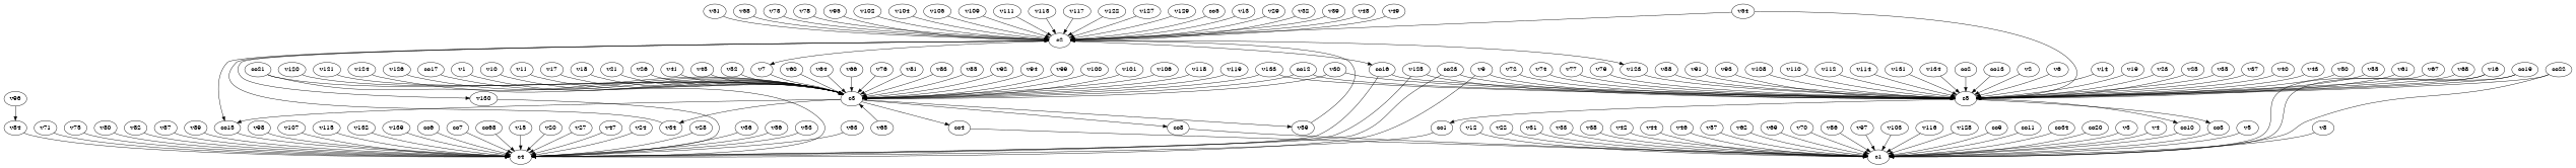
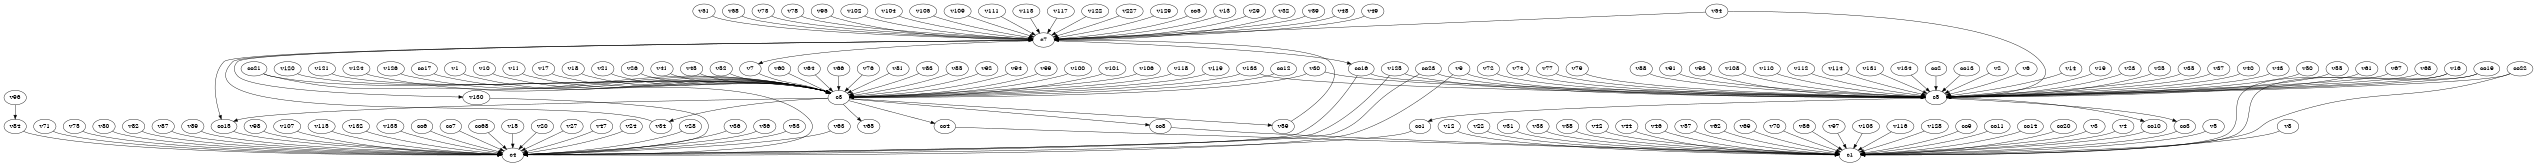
  strict digraph {
    edge [weight=1]
-   c2
+   c2 [label=c7]
    v7
-   v123
    v130
    co15
    co16
    c3
    c5
    c4
    v34
    v59
    co4
    co8
    c1
    co1
    co3
    co10
    v1
    v2
    v3
    v4
    v5
    v6
    v8
    v9
    v10
    v11
    v12
    v13
    v14
    v15
    v16
    v17
    v18
    v19
    v20
    v21
    v22
    v23
    v24
    v25
    v26
    v27
    v28
    v29
    v30
    v31
    v32
    v33
    v35
    v36
    v37
    v38
    v39
    v40
    v41
    v42
    v43
    v44
    v45
    v46
    v47
    v48
    v49
    v50
    v51
    v52
    v53
    v54
    v55
    v56
    v57
    v58
    v60
    v61
    v62
    v63
    v64
    v65
    v66
    v67
    v68
    v69
    v70
    v71
    v72
    v73
    v74
    v75
    v76
    v77
    v78
    v79
    v80
    v81
    v82
    v83
    v84
    v85
    v86
    v87
    v88
    v89
    v91
    v92
    v93
    v94
    v95
    v96
    v97
    v98
    v99
    v100
    v101
    v102
    v103
    v104
    v105
    v106
    v107
    v108
    v109
    v110
    v111
    v112
    v113
    v114
    v115
    v116
    v117
    v118
    v119
    v120
    v121
    v122
    v124
    v125
    v126
-   v127
+   v127 [label=v227]
    v128
    v129
    v131
    v132
    v133
    v134
-   v135 [label=v139]
+   v135
    co2
    co5
    co6
    co7
    co9
    co11
    co12
    co13
-   co14 [label=co34]
+   co14
    co17
    n157 [label=co68]
    co19
    co20
    co21
    co22
    co23
    c2 -> v7
-   c2 -> v123
    c2 -> v130
    c2 -> co15
    c2 -> co16
    v7 -> c3
-   v123 -> c5
    v130 -> c4
    co15 -> c4
    co16 -> c5
    co16 -> c4
    c3 -> co15
    c3 -> v34
    c3 -> v59
    c3 -> co4
    c3 -> co8
    c5 -> co1
    c5 -> co3
    c5 -> co10
    v34 -> c2
    v59 -> c2
    co4 -> c1
    co8 -> c1
    co1 -> c4
    co3 -> c1
    co10 -> c1
    v1 -> c3
    v2 -> c5
    v3 -> c1
    v4 -> c1
    v5 -> c1
    v6 -> c5
    v8 -> c1
    v9 -> c5
    v9 -> c4
    v10 -> c3
    v11 -> c3
    v12 -> c1
    v13 -> c2
    v14 -> c5
    v15 -> c4
    v16 -> c5
    v16 -> c1
    v17 -> c3
    v18 -> c3
    v19 -> c5
    v20 -> c4
    v21 -> c3
    v22 -> c1
    v23 -> c5
    v24 -> c4
    v25 -> c5
    v26 -> c3
    v27 -> c4
    v28 -> c4
    v29 -> c2
    v30 -> c3
    v30 -> c5
    v31 -> c1
    v32 -> c2
    v33 -> c1
    v35 -> c5
    v36 -> c4
    v37 -> c5
    v38 -> c1
    v39 -> c2
    v40 -> c5
    v41 -> c3
    v42 -> c1
    v43 -> c5
    v44 -> c1
    v45 -> c3
    v46 -> c1
    v47 -> c4
    v48 -> c2
    v49 -> c2
    v50 -> c5
    v51 -> c2
    v52 -> c3
    v53 -> c4
    v54 -> c2
    v54 -> c5
    v55 -> c5
    v56 -> c4
    v57 -> c1
    v58 -> c2
    v60 -> c3
    v61 -> c5
    v62 -> c1
    v63 -> c4
    v64 -> c3
-   v65 -> c3
+   c3 -> v65
    v66 -> c3
    v67 -> c5
    v68 -> c5
    v69 -> c1
    v70 -> c1
    v71 -> c4
    v72 -> c5
    v73 -> c2
    v74 -> c5
    v75 -> c4
    v76 -> c3
    v77 -> c5
    v78 -> c2
    v79 -> c5
    v80 -> c4
    v81 -> c3
    v82 -> c4
    v83 -> c3
    v84 -> c4
    v85 -> c3
    v86 -> c1
    v87 -> c4
    v88 -> c5
    v89 -> c4
    v91 -> c5
    v92 -> c3
    v93 -> c5
    v94 -> c3
    v95 -> c2
    v96 -> v84
    v97 -> c1
    v98 -> c4
    v99 -> c3
    v100 -> c3
    v101 -> c3
    v102 -> c2
    v103 -> c1
    v104 -> c2
    v105 -> c2
    v106 -> c3
    v107 -> c4
    v108 -> c5
    v109 -> c2
    v110 -> c5
    v111 -> c2
    v112 -> c5
    v113 -> c2
    v114 -> c5
    v115 -> c4
    v116 -> c1
    v117 -> c2
    v118 -> c3
    v119 -> c3
    v120 -> c3
    v121 -> c3
    v122 -> c2
    v124 -> c3
    v125 -> c5
    v125 -> c4
    v126 -> c3
    v127 -> c2
    v128 -> c1
    v129 -> c2
    v131 -> c5
    v132 -> c4
    v133 -> c3
    v133 -> c5
    v134 -> c5
    v135 -> c4
    co2 -> c5
    co5 -> c2
    co6 -> c4
    co7 -> c4
    co9 -> c1
    co11 -> c1
    co12 -> c3
-   co12 -> c5
    co13 -> c5
    co14 -> c1
    co17 -> c3
    n157 -> c4
    co19 -> c5
    co19 -> c1
    co20 -> c1
    co21 -> c3
    co21 -> c4
    co22 -> c5
    co22 -> c1
    co23 -> c5
    co23 -> c4
  }
